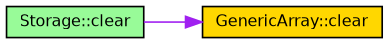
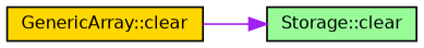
  digraph {
    rankdir=LR
    node [color=black fontname=Helvetica fontsize=10 shape=box style=filled]
    n1 [fillcolor=palegreen fontcolor=black height=0.2 label="Storage::clear" width=0.4]
    n2 [fillcolor=gold height=0.2 label="GenericArray::clear" width=0.4]
-   n1 -> n2 [color=purple fontname=Helvetica fontsize=10 labelfontname=Helvetica labelfontsize=10 style=solid]
+   n2 -> n1 [color=purple fontname=Helvetica fontsize=10 labelfontname=Helvetica labelfontsize=10 style=solid]
  }
